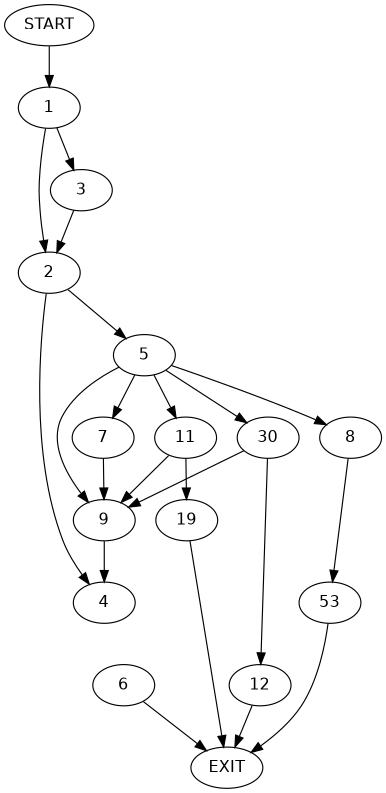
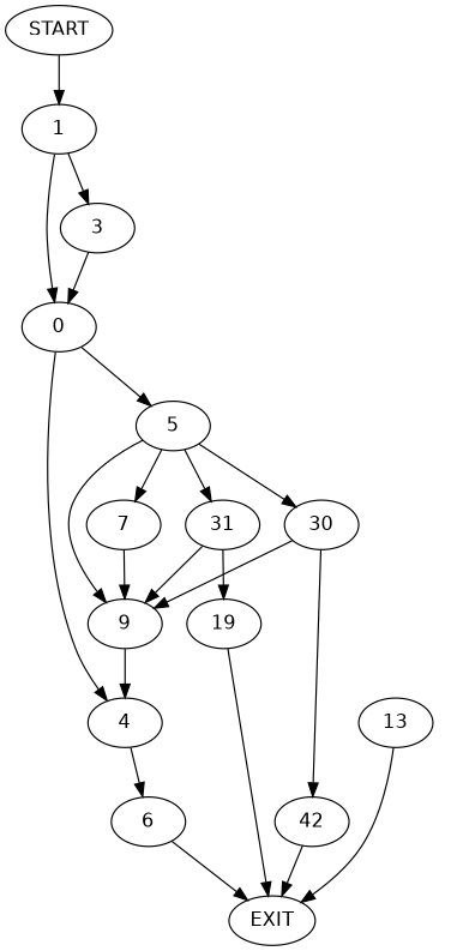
  digraph {
    fontname="DejaVu Sans"
    node [fontname="DejaVu Sans"]
    edge [fontname="DejaVu Sans"]
    n1 [label=START]
    1
-   2
+   2 [label=0]
    3
    n5 [label=EXIT]
    4
    5
    6
    7
-   8
    9
    n12 [label=30]
-   11
-   13 [label=53]
-   12
+   11 [label=31]
+   13
+   12 [label=42]
    n16 [label=19]
    n1 -> 1
    1 -> 2
    1 -> 3
    2 -> 4
    2 -> 5
    3 -> 2
+   4 -> 6
    5 -> 7
-   5 -> 8
    5 -> 9
    5 -> n12
    5 -> 11
    6 -> n5
    7 -> 9
-   8 -> 13
    9 -> 4
    n12 -> 9
    n12 -> 12
    11 -> 9
    11 -> n16
    13 -> n5
    12 -> n5
    n16 -> n5
  }
